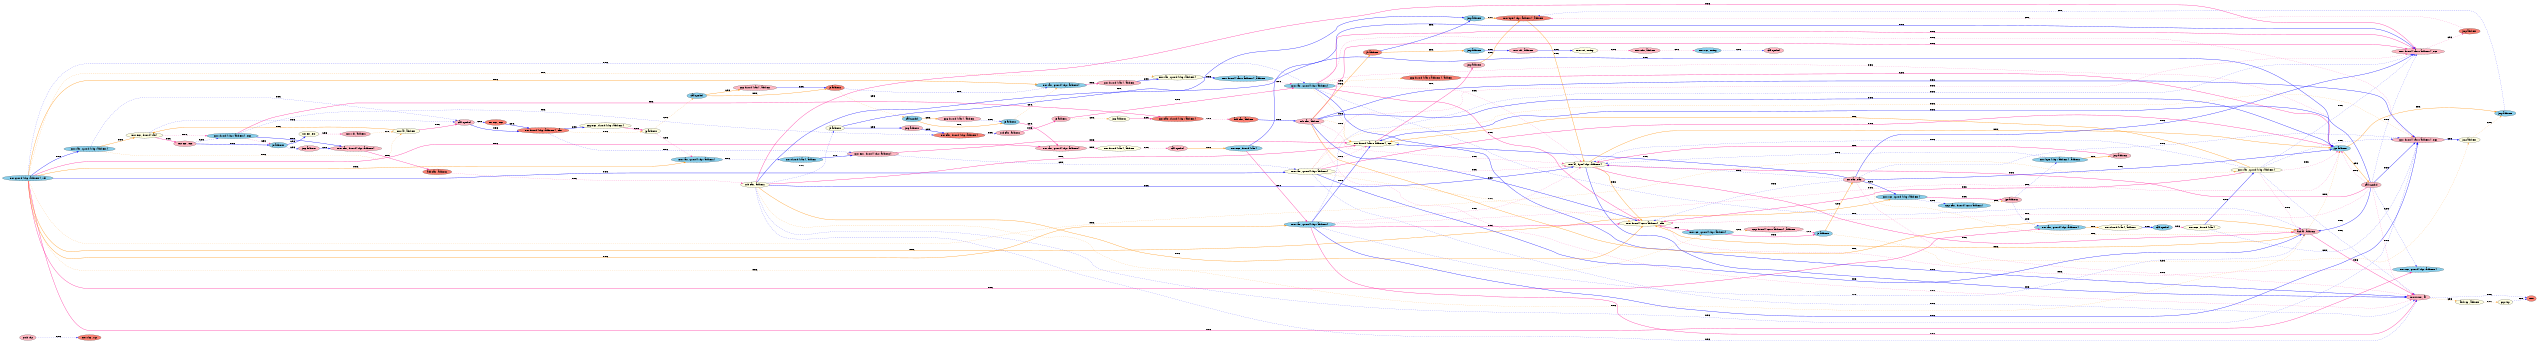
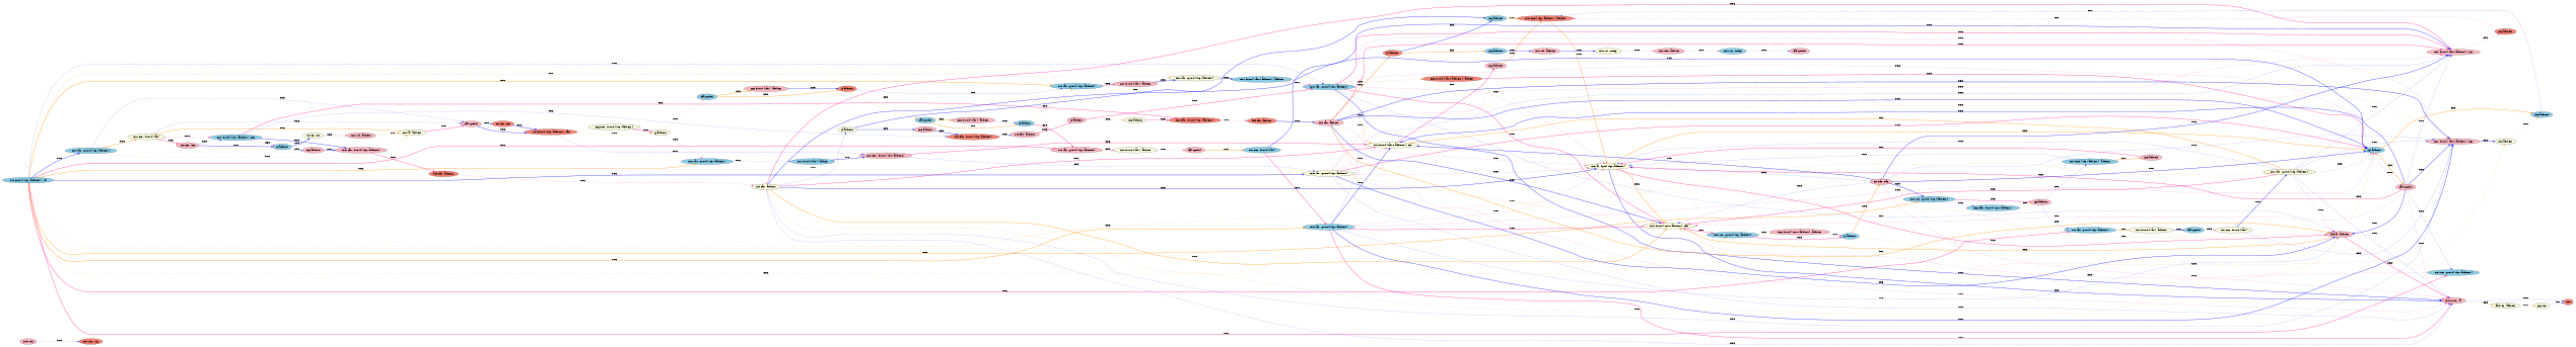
  digraph {
    rankdir=LR
    node [fillcolor=lightpink style=filled]
    edge [color=blue style=bold]
    n1 [label="push rbp"]
    n2 [fillcolor=salmon label="mov rbp , rsp"]
    n3 [fillcolor=skyblue label="mov qword [ rbp - address ] , rdi"]
    n4 [fillcolor=skyblue label="mov rax , qword [ rbp - address ]"]
    n5 [fillcolor=skyblue label="mov rax , qword [ rbp - address ]"]
    n6 [fillcolor=skyblue label="mov rax , qword [ rbp - address ]"]
    n7 [fillcolor=lightyellow label="mov rax , qword [ rbp - address ]"]
    n8 [fillcolor=lightyellow label="mov rax , qword [ rbp - address ]"]
    n9 [fillcolor=skyblue label="mov rax , qword [ rbp - address ]"]
    n10 [label="mov rax , qword [ rbp - address ]"]
    n11 [fillcolor=skyblue label="mov rcx , qword [ rbp - address ]"]
    n12 [fillcolor=skyblue label="mov rcx , qword [ rbp - address ]"]
    n13 [fillcolor=skyblue label="mov rax , qword [ rbp - address ]"]
    n14 [fillcolor=skyblue label="mov rcx , qword [ rbp - address ]"]
    n15 [fillcolor=skyblue label="mov rax , qword [ rbp - address ]"]
    n16 [fillcolor=lightyellow label="mov rax , qword [ rbp - address ]"]
    n17 [fillcolor=lightyellow label="mov ecx , dword [ rax ]"]
    n18 [fillcolor=lightyellow label="mov al , address"]
    n19 [label="call symbol"]
    n20 [fillcolor=skyblue label="mov dword [ rax ] , address"]
    n21 [label="mov dword [ rax ] , address"]
    n22 [fillcolor=lightyellow label="mov dword [ rax + address ] , ecx"]
    n23 [fillcolor=lightyellow label="mov al , byte [ rbp - address ]"]
    n24 [fillcolor=lightyellow label="mov dword [ rcx + address ] , eax"]
    n25 [label="mov dword [ rax + address ] , ecx"]
    n26 [fillcolor=skyblue label="jge address"]
    n27 [label="mov dword [ rax + address ] , ecx"]
    n28 [label="and al , address"]
    n29 [label="movzx xor , al"]
    n30 [fillcolor=skyblue label="mov dword [ rax + address ] , address"]
    n31 [fillcolor=salmon label="cmp dword [ rax + address ] , address"]
    n32 [fillcolor=lightyellow label="mov dword [ rax ] , address"]
    n33 [label="cmp dword [ rcx + address ] , address"]
    n34 [fillcolor=skyblue label="je address"]
    n35 [fillcolor=skyblue label="cmp eax , dword [ rcx + address ]"]
    n36 [label="jge address"]
    n37 [fillcolor=lightyellow label="mov dword [ rax ] , address"]
    n38 [label="test ecx , ecx"]
    n39 [fillcolor=skyblue label="mov dword [ rbp - address ] , ecx"]
    n40 [fillcolor=salmon label="xor ecx , ecx"]
    n41 [fillcolor=salmon label="mov dword [ rbp - address ] , eax"]
    n42 [fillcolor=skyblue label="je address"]
    n43 [label="mov eax , dword [ rbp - address ]"]
    n44 [fillcolor=salmon label="mov eax , dword [ rbp - address ]"]
    n45 [fillcolor=salmon label="mov eax , dword [ rbp - address ]"]
    n46 [fillcolor=lightyellow label="xor esi , esi"]
    n47 [label="jmp address"]
    n48 [fillcolor=salmon label="add eax , address"]
    n49 [label="sub eax , address"]
    n50 [fillcolor=salmon label="add eax , address"]
    n51 [label="mov rdi , address"]
    n52 [fillcolor=lightyellow label="cmp ecx , dword [ rbp - address ]"]
    n53 [fillcolor=lightyellow label="jg address"]
    n54 [label="mov ecx , dword [ rbp - address ]"]
    n55 [fillcolor=skyblue label="call symbol"]
    n56 [label="cmp dword [ rax ] , address"]
    n57 [fillcolor=salmon label="je address"]
    n58 [fillcolor=skyblue label="call symbol"]
    n59 [fillcolor=lightyellow label="sub eax , address"]
    n60 [label="cmp dword [ rax ] , address"]
    n61 [fillcolor=skyblue label="je address"]
    n62 [label="jmp address"]
    n63 [fillcolor=salmon label="jmp address"]
    n64 [fillcolor=skyblue label="jmp address"]
    n65 [label="call symbol"]
    n66 [fillcolor=lightyellow label="jmp address"]
    n67 [fillcolor=lightyellow label="add rsp , address"]
    n68 [fillcolor=salmon label=retn]
    n69 [fillcolor=salmon label="mov byte [ rbp - address ] , address"]
    n70 [fillcolor=lightyellow label="jb address"]
    n71 [fillcolor=skyblue label="jmp address"]
    n72 [label="jmp address"]
    n73 [label="call symbol"]
    n74 [label="je address"]
    n75 [label="xor eax , eax"]
    n76 [fillcolor=skyblue label="mov ecx , dword [ rax ]"]
    n77 [fillcolor=lightyellow label="jmp address"]
    n78 [fillcolor=skyblue label="mov byte [ rbp - address ] , address"]
    n79 [label="jmp address"]
    n80 [fillcolor=skyblue label="call symbol"]
    n81 [label="sub eax , address"]
    n82 [fillcolor=lightyellow label="mov ecx , dword [ rax ]"]
    n83 [fillcolor=salmon label="jb address"]
    n84 [fillcolor=skyblue label="jmp address"]
    n85 [label="mov rdi , address"]
    n86 [fillcolor=lightyellow label="mov rsi , string"]
    n87 [fillcolor=lightyellow label="pop rbp"]
    n88 [label="mov edx , address"]
    n89 [fillcolor=skyblue label="mov rcx , string"]
    n90 [label="call symbol"]
    n1 -> n2 [label=CFG style=dashed]
    n3 -> n4 [label=DFG]
    n3 -> n5 [color=darkorange label=DFG]
    n3 -> n6 [color=darkorange label=DFG]
    n3 -> n7 [label=DFG]
    n3 -> n8 [color=darkorange label=DFG style=dashed]
    n3 -> n9 [label=DFG style=dashed]
    n3 -> n10 [color=deeppink label=DFG]
    n3 -> n11 [color=deeppink label=DFG]
    n3 -> n12 [color=darkorange label=DFG style=dashed]
    n3 -> n13 [color=darkorange label=DFG]
    n3 -> n14 [color=darkorange label=DFG]
    n3 -> n15 [color=deeppink label=DFG]
    n3 -> n16 [color=darkorange label=DFG style=dashed]
    n4 -> n17 [color=darkorange label=DFG]
    n4 -> n18 [color=darkorange label=DFG style=dashed]
    n4 -> n19 [label=DFG style=dashed]
    n5 -> n20 [label=DFG style=dashed]
    n6 -> n21 [color=deeppink label=DFG]
    n7 -> n22 [color=deeppink label=DFG style=dashed]
    n7 -> n23 [color=deeppink label=DFG style=dashed]
    n7 -> n24 [color=darkorange label=DFG style=dashed]
    n7 -> n25 [color=deeppink label=DFG style=dashed]
    n7 -> n26 [color=deeppink label=DFG]
    n7 -> n27 [color=darkorange label=DFG style=dashed]
    n7 -> n28 [label=DFG]
    n7 -> n29 [label=DFG style=dashed]
    n8 -> n30 [label=DFG]
    n9 -> n22 [color=darkorange label=DFG style=dashed]
    n9 -> n23 [color=deeppink label=DFG style=dashed]
    n9 -> n24 [color=deeppink label=DFG]
    n9 -> n25 [color=deeppink label=DFG]
    n9 -> n26 [color=deeppink label=DFG style=dashed]
    n9 -> n27 [color=deeppink label=DFG style=dashed]
    n9 -> n28 [label=DFG style=dashed]
    n9 -> n29 [label=DFG]
    n9 -> n31 [color=darkorange label=CFG style=dashed]
    n10 -> n32 [color=deeppink label=DFG style=dashed]
    n11 -> n24 [color=deeppink label=DFG style=dashed]
    n12 -> n33 [color=darkorange label=CFG style=dashed]
    n12 -> n34 [color=deeppink label=DFG]
    n13 -> n22 [label=DFG]
    n13 -> n23 [color=deeppink label=DFG style=dashed]
    n13 -> n24 [color=deeppink label=DFG]
    n13 -> n25 [label=DFG style=dashed]
    n13 -> n26 [color=deeppink label=DFG style=dashed]
    n13 -> n27 [label=DFG]
    n13 -> n28 [label=DFG style=dashed]
    n13 -> n29 [color=deeppink label=DFG]
    n14 -> n35 [label=CFG style=dashed]
    n14 -> n36 [color=deeppink label=DFG]
    n15 -> n37 [color=darkorange label=DFG]
    n16 -> n22 [color=darkorange label=DFG]
    n16 -> n23 [label=DFG style=dashed]
    n16 -> n24 [color=deeppink label=DFG]
    n16 -> n25 [label=DFG style=dashed]
    n16 -> n26 [color=deeppink label=DFG style=dashed]
    n16 -> n27 [label=DFG style=dashed]
    n16 -> n28 [color=deeppink label=DFG style=dashed]
    n16 -> n29 [label=DFG style=dashed]
    n17 -> n19 [label=DFG style=dashed]
    n17 -> n38 [color=deeppink label=DFG]
    n17 -> n39 [color=deeppink label=DFG style=dashed]
    n18 -> n17 [color=darkorange label=DFG]
    n18 -> n19 [color=deeppink label=DFG]
    n19 -> n40 [label=CFG style=dashed]
    n19 -> n41 [label=DFG]
    n20 -> n54 [label=CFG]
    n21 -> n8 [label=CFG]
    n22 -> n62 [color=deeppink label=CFG]
    n23 -> n24 [color=darkorange label=DFG]
    n23 -> n26 [color=darkorange label=DFG]
    n23 -> n28 [color=deeppink label=DFG]
    n23 -> n29 [label=DFG]
    n24 -> n12 [color=deeppink label=CFG]
    n25 -> n63 [color=deeppink label=CFG style=dashed]
    n26 -> n64 [color=darkorange label=CFG]
    n26 -> n65 [color=darkorange label=CFG]
    n27 -> n66 [label=CFG]
    n28 -> n24 [color=darkorange label=DFG]
    n28 -> n26 [color=darkorange label=DFG style=dashed]
    n28 -> n29 [color=deeppink label=DFG]
    n29 -> n67 [color=darkorange label=CFG style=dashed]
    n29 -> n68 [label=DFG style=dashed]
    n30 -> n9 [color=deeppink label=CFG style=dashed]
    n31 -> n26 [color=deeppink label=CFG]
    n32 -> n73 [color=deeppink label=CFG style=dashed]
    n33 -> n34 [color=deeppink label=CFG style=dashed]
    n34 -> n66 [color=darkorange label=CFG style=dashed]
    n34 -> n75 [color=darkorange label=CFG]
    n35 -> n36 [color=darkorange label=CFG style=dashed]
    n36 -> n15 [label=CFG style=dashed]
    n36 -> n78 [label=CFG style=dashed]
    n37 -> n80 [label=CFG]
    n38 -> n39 [label=CFG style=dashed]
    n38 -> n42 [label=DFG]
    n39 -> n42 [color=deeppink label=CFG style=dashed]
    n39 -> n43 [label=DFG]
    n39 -> n44 [label=DFG style=dashed]
    n39 -> n45 [color=deeppink label=DFG]
    n40 -> n41 [label=CFG]
-   n41 -> n52 [label=CFG]
    n41 -> n53 [color=darkorange label=DFG style=dashed]
    n41 -> n54 [label=DFG style=dashed]
    n42 -> n46 [label=CFG]
    n42 -> n47 [label=CFG style=dashed]
    n43 -> n48 [color=deeppink label=DFG]
    n44 -> n49 [label=DFG style=dashed]
    n45 -> n50 [color=deeppink label=DFG style=dashed]
    n46 -> n51 [color=deeppink label=CFG style=dashed]
    n47 -> n43 [label=CFG]
    n48 -> n59 [color=deeppink label=DFG style=dashed]
    n49 -> n74 [color=deeppink label=DFG]
    n50 -> n81 [label=DFG]
    n51 -> n18 [color=darkorange label=CFG style=dashed]
    n52 -> n53 [color=deeppink label=CFG]
    n53 -> n5 [color=deeppink label=CFG style=dashed]
    n53 -> n55 [color=darkorange label=CFG style=dashed]
    n54 -> n7 [label=CFG style=dashed]
    n54 -> n22 [color=deeppink label=DFG]
    n55 -> n56 [color=darkorange label=CFG]
    n55 -> n57 [color=darkorange label=DFG]
    n56 -> n57 [label=CFG]
    n57 -> n6 [label=CFG style=dashed]
    n57 -> n58 [color=darkorange label=CFG style=dashed]
    n58 -> n60 [color=darkorange label=CFG]
    n58 -> n61 [color=darkorange label=DFG]
    n59 -> n22 [color=deeppink label=DFG]
    n59 -> n23 [label=DFG]
    n59 -> n24 [color=darkorange label=DFG]
    n59 -> n25 [color=deeppink label=DFG]
    n59 -> n26 [label=DFG]
    n59 -> n27 [label=DFG style=dashed]
    n59 -> n28 [color=darkorange label=DFG style=dashed]
    n59 -> n29 [label=DFG style=dashed]
    n59 -> n70 [label=DFG style=dashed]
    n60 -> n61 [label=CFG style=dashed]
    n61 -> n6 [color=darkorange label=CFG style=dashed]
    n61 -> n10 [color=deeppink label=CFG]
    n62 -> n69 [color=darkorange label=CFG]
    n63 -> n69 [color=deeppink label=CFG style=dashed]
    n64 -> n69 [label=CFG style=dashed]
    n65 -> n11 [label=CFG style=dashed]
    n65 -> n22 [label=DFG]
    n65 -> n23 [color=deeppink label=DFG]
    n65 -> n24 [color=deeppink label=DFG style=dashed]
    n65 -> n25 [label=DFG style=dashed]
    n65 -> n26 [color=deeppink label=DFG style=dashed]
    n65 -> n27 [label=DFG]
    n65 -> n28 [label=DFG]
    n65 -> n29 [color=deeppink label=DFG style=dashed]
    n66 -> n64 [color=darkorange label=CFG style=dashed]
    n67 -> n87 [color=darkorange label=CFG style=dashed]
    n69 -> n23 [color=darkorange label=DFG]
    n70 -> n71 [label=CFG]
    n70 -> n72 [label=CFG]
    n71 -> n69 [color=darkorange label=CFG]
    n72 -> n44 [label=CFG]
    n73 -> n76 [color=darkorange label=DFG]
    n74 -> n9 [color=deeppink label=CFG]
    n74 -> n77 [color=darkorange label=CFG style=dashed]
    n75 -> n14 [label=CFG]
    n75 -> n22 [label=DFG]
    n75 -> n23 [label=DFG style=dashed]
    n75 -> n24 [label=DFG style=dashed]
    n75 -> n25 [label=DFG]
    n75 -> n26 [label=DFG]
    n75 -> n27 [label=DFG style=dashed]
    n75 -> n28 [color=darkorange label=DFG style=dashed]
    n75 -> n29 [color=deeppink label=DFG style=dashed]
    n76 -> n13 [color=deeppink label=CFG]
    n76 -> n25 [label=DFG]
    n77 -> n45 [color=deeppink label=CFG]
    n78 -> n23 [label=DFG style=dashed]
    n78 -> n79 [color=darkorange label=CFG]
    n79 -> n23 [color=deeppink label=CFG]
    n80 -> n82 [color=deeppink label=DFG style=dashed]
    n81 -> n22 [color=darkorange label=DFG style=dashed]
    n81 -> n23 [color=deeppink label=DFG style=dashed]
    n81 -> n24 [label=DFG]
    n81 -> n25 [color=deeppink label=DFG]
    n81 -> n26 [label=DFG]
    n81 -> n27 [label=DFG]
    n81 -> n28 [color=darkorange label=DFG]
    n81 -> n29 [color=deeppink label=DFG style=dashed]
    n81 -> n83 [color=darkorange label=DFG]
    n82 -> n16 [label=CFG]
    n82 -> n27 [label=DFG style=dashed]
    n83 -> n71 [label=CFG]
    n83 -> n84 [color=darkorange label=CFG]
    n84 -> n85 [label=CFG]
    n85 -> n86 [label=CFG]
    n86 -> n88 [color=deeppink label=CFG style=dashed]
    n87 -> n68 [label=CFG style=dashed]
    n88 -> n89 [color=deeppink label=CFG style=dashed]
    n89 -> n90 [label=CFG style=dashed]
  }
